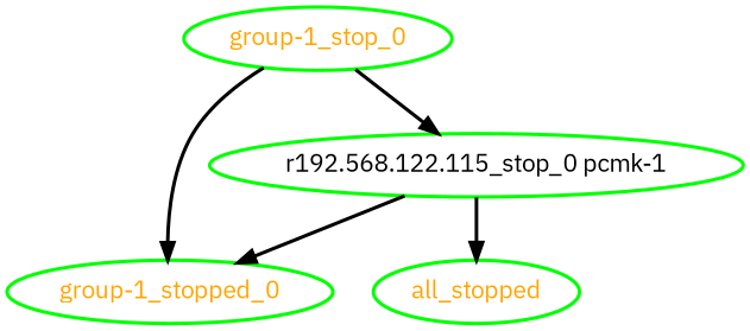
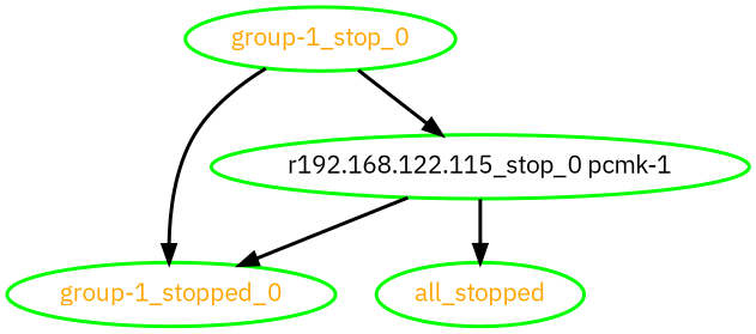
  digraph {
    fontname="IBM Plex Sans"
    node [color=green fontcolor=orange style=bold fontname="IBM Plex Sans"]
    edge [style=bold fontname="IBM Plex Sans"]
    all_stopped
    "group-1_stop_0"
    "group-1_stopped_0"
-   "r192.168.122.115_stop_0 pcmk-1" [fontcolor=black label="r192.568.122.115_stop_0 pcmk-1"]
+   "r192.168.122.115_stop_0 pcmk-1" [fontcolor=black]
    "group-1_stop_0" -> "group-1_stopped_0"
    "group-1_stop_0" -> "r192.168.122.115_stop_0 pcmk-1"
    "r192.168.122.115_stop_0 pcmk-1" -> all_stopped
    "r192.168.122.115_stop_0 pcmk-1" -> "group-1_stopped_0"
  }
